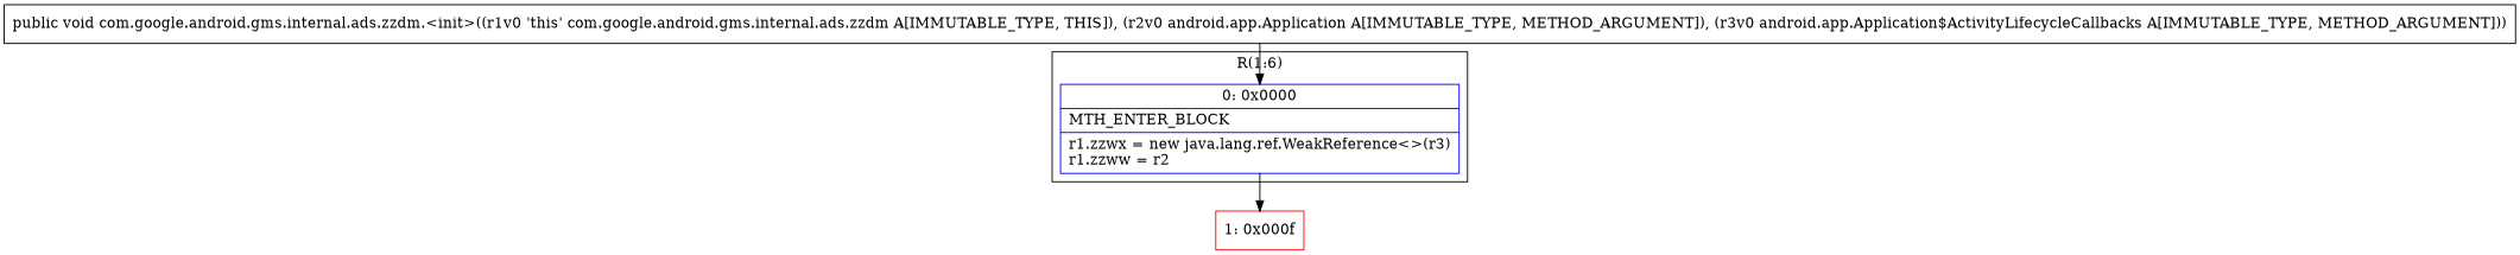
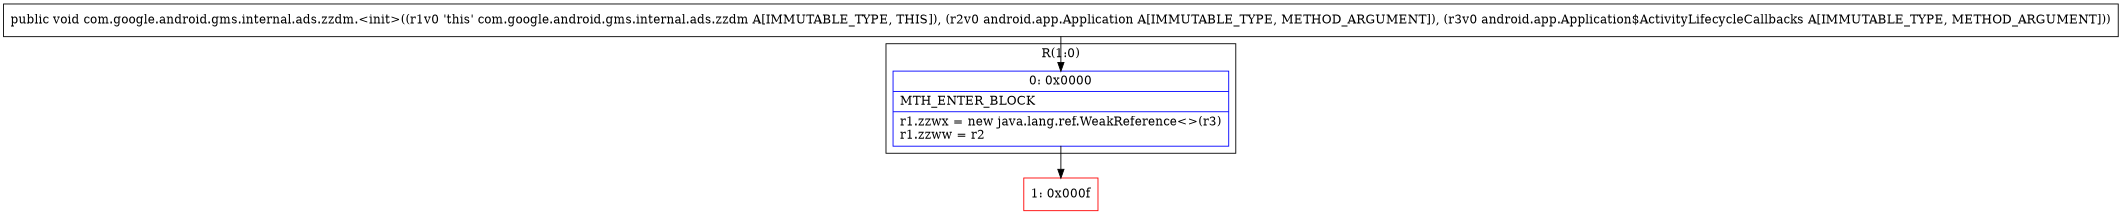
  digraph {
    node [shape=record]
    n1 [color=blue label="{0\:\ 0x0000|MTH_ENTER_BLOCK\l|r1.zzwx = new java.lang.ref.WeakReference\<\>(r3)\lr1.zzww = r2\l}"]
    n2 [color=red label="{1\:\ 0x000f}"]
    n3 [label="{public void com.google.android.gms.internal.ads.zzdm.\<init\>((r1v0 'this' com.google.android.gms.internal.ads.zzdm A[IMMUTABLE_TYPE, THIS]), (r2v0 android.app.Application A[IMMUTABLE_TYPE, METHOD_ARGUMENT]), (r3v0 android.app.Application$ActivityLifecycleCallbacks A[IMMUTABLE_TYPE, METHOD_ARGUMENT])) }"]
    subgraph cluster_1 {
-     label="R(1:6)"
+     label="R(1:0)"
      n1
    }
    n1 -> n2
    n3 -> n1
  }
